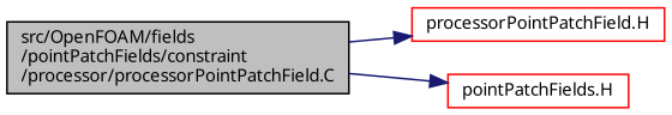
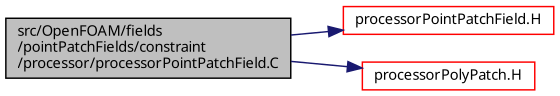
  digraph {
    rankdir=LR
    fontname="Noto Sans"
    node [color=red fontname="Noto Sans" fontsize=10 shape=record]
    edge [color=midnightblue fontname="Noto Sans" fontsize=10 labelfontname=FreeSans labelfontsize=10 style=solid]
    n1 [color=black fillcolor=grey75 fontcolor=black height=0.2 label="src/OpenFOAM/fields\l/pointPatchFields/constraint\l/processor/processorPointPatchField.C" style=filled width=0.4]
    n2 [height=0.2 label="processorPointPatchField.H" width=0.4]
-   n3 [height=0.2 label="pointPatchFields.H" width=0.4]
+   n3 [height=0.2 label="processorPolyPatch.H" width=0.4]
    n1 -> n2
    n1 -> n3
  }
